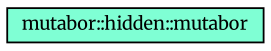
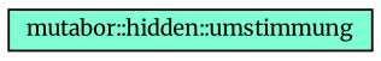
  digraph {
    rankdir=LR
    fontname=Merriweather
-   n1 [color=black fillcolor=aquamarine fontname=Merriweather fontsize=10 height=0.2 label="mutabor::hidden::mutabor" shape=record style=filled width=0.4]
+   n1 [color=black fillcolor=aquamarine fontname=Merriweather fontsize=10 height=0.2 label="mutabor::hidden::umstimmung" shape=record style=filled width=0.4]
  }
